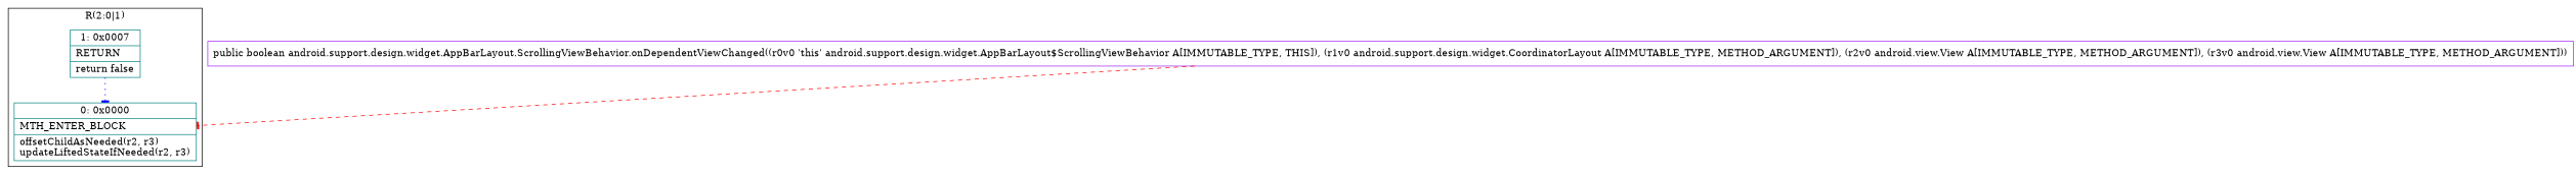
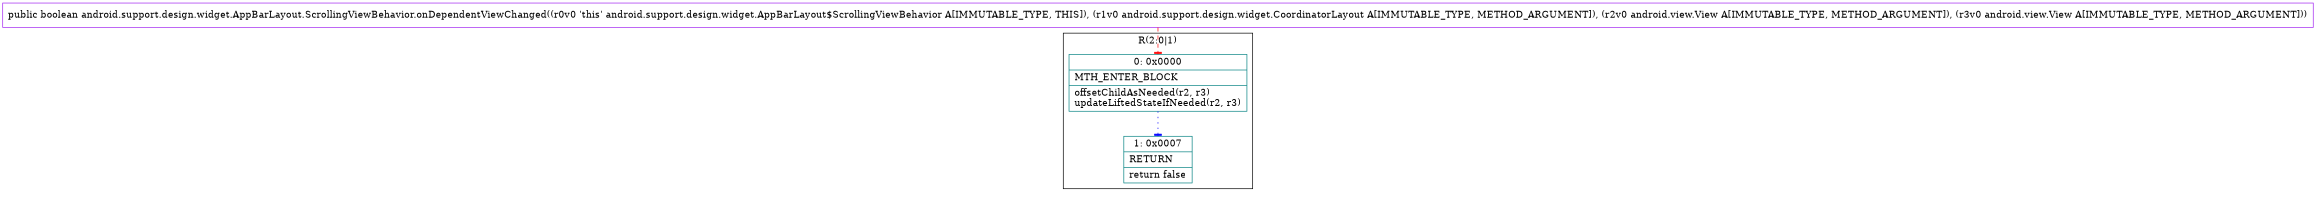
  digraph {
    node [color=teal shape=record]
    edge [arrowhead=tee]
    n1 [label="{0\:\ 0x0000|MTH_ENTER_BLOCK\l|offsetChildAsNeeded(r2, r3)\lupdateLiftedStateIfNeeded(r2, r3)\l}"]
    n2 [label="{1\:\ 0x0007|RETURN\l|return false\l}"]
    n3 [label="{public boolean android.support.design.widget.AppBarLayout.ScrollingViewBehavior.onDependentViewChanged((r0v0 'this' android.support.design.widget.AppBarLayout$ScrollingViewBehavior A[IMMUTABLE_TYPE, THIS]), (r1v0 android.support.design.widget.CoordinatorLayout A[IMMUTABLE_TYPE, METHOD_ARGUMENT]), (r2v0 android.view.View A[IMMUTABLE_TYPE, METHOD_ARGUMENT]), (r3v0 android.view.View A[IMMUTABLE_TYPE, METHOD_ARGUMENT])) }" color=purple]
    subgraph cluster_1 {
      label="R(2:0|1)"
      n1
      n2
    }
-   n2 -> n1 [color=blue style=dotted]
+   n1 -> n2 [color=blue style=dotted]
    n3 -> n1 [color=red style=dashed]
  }
